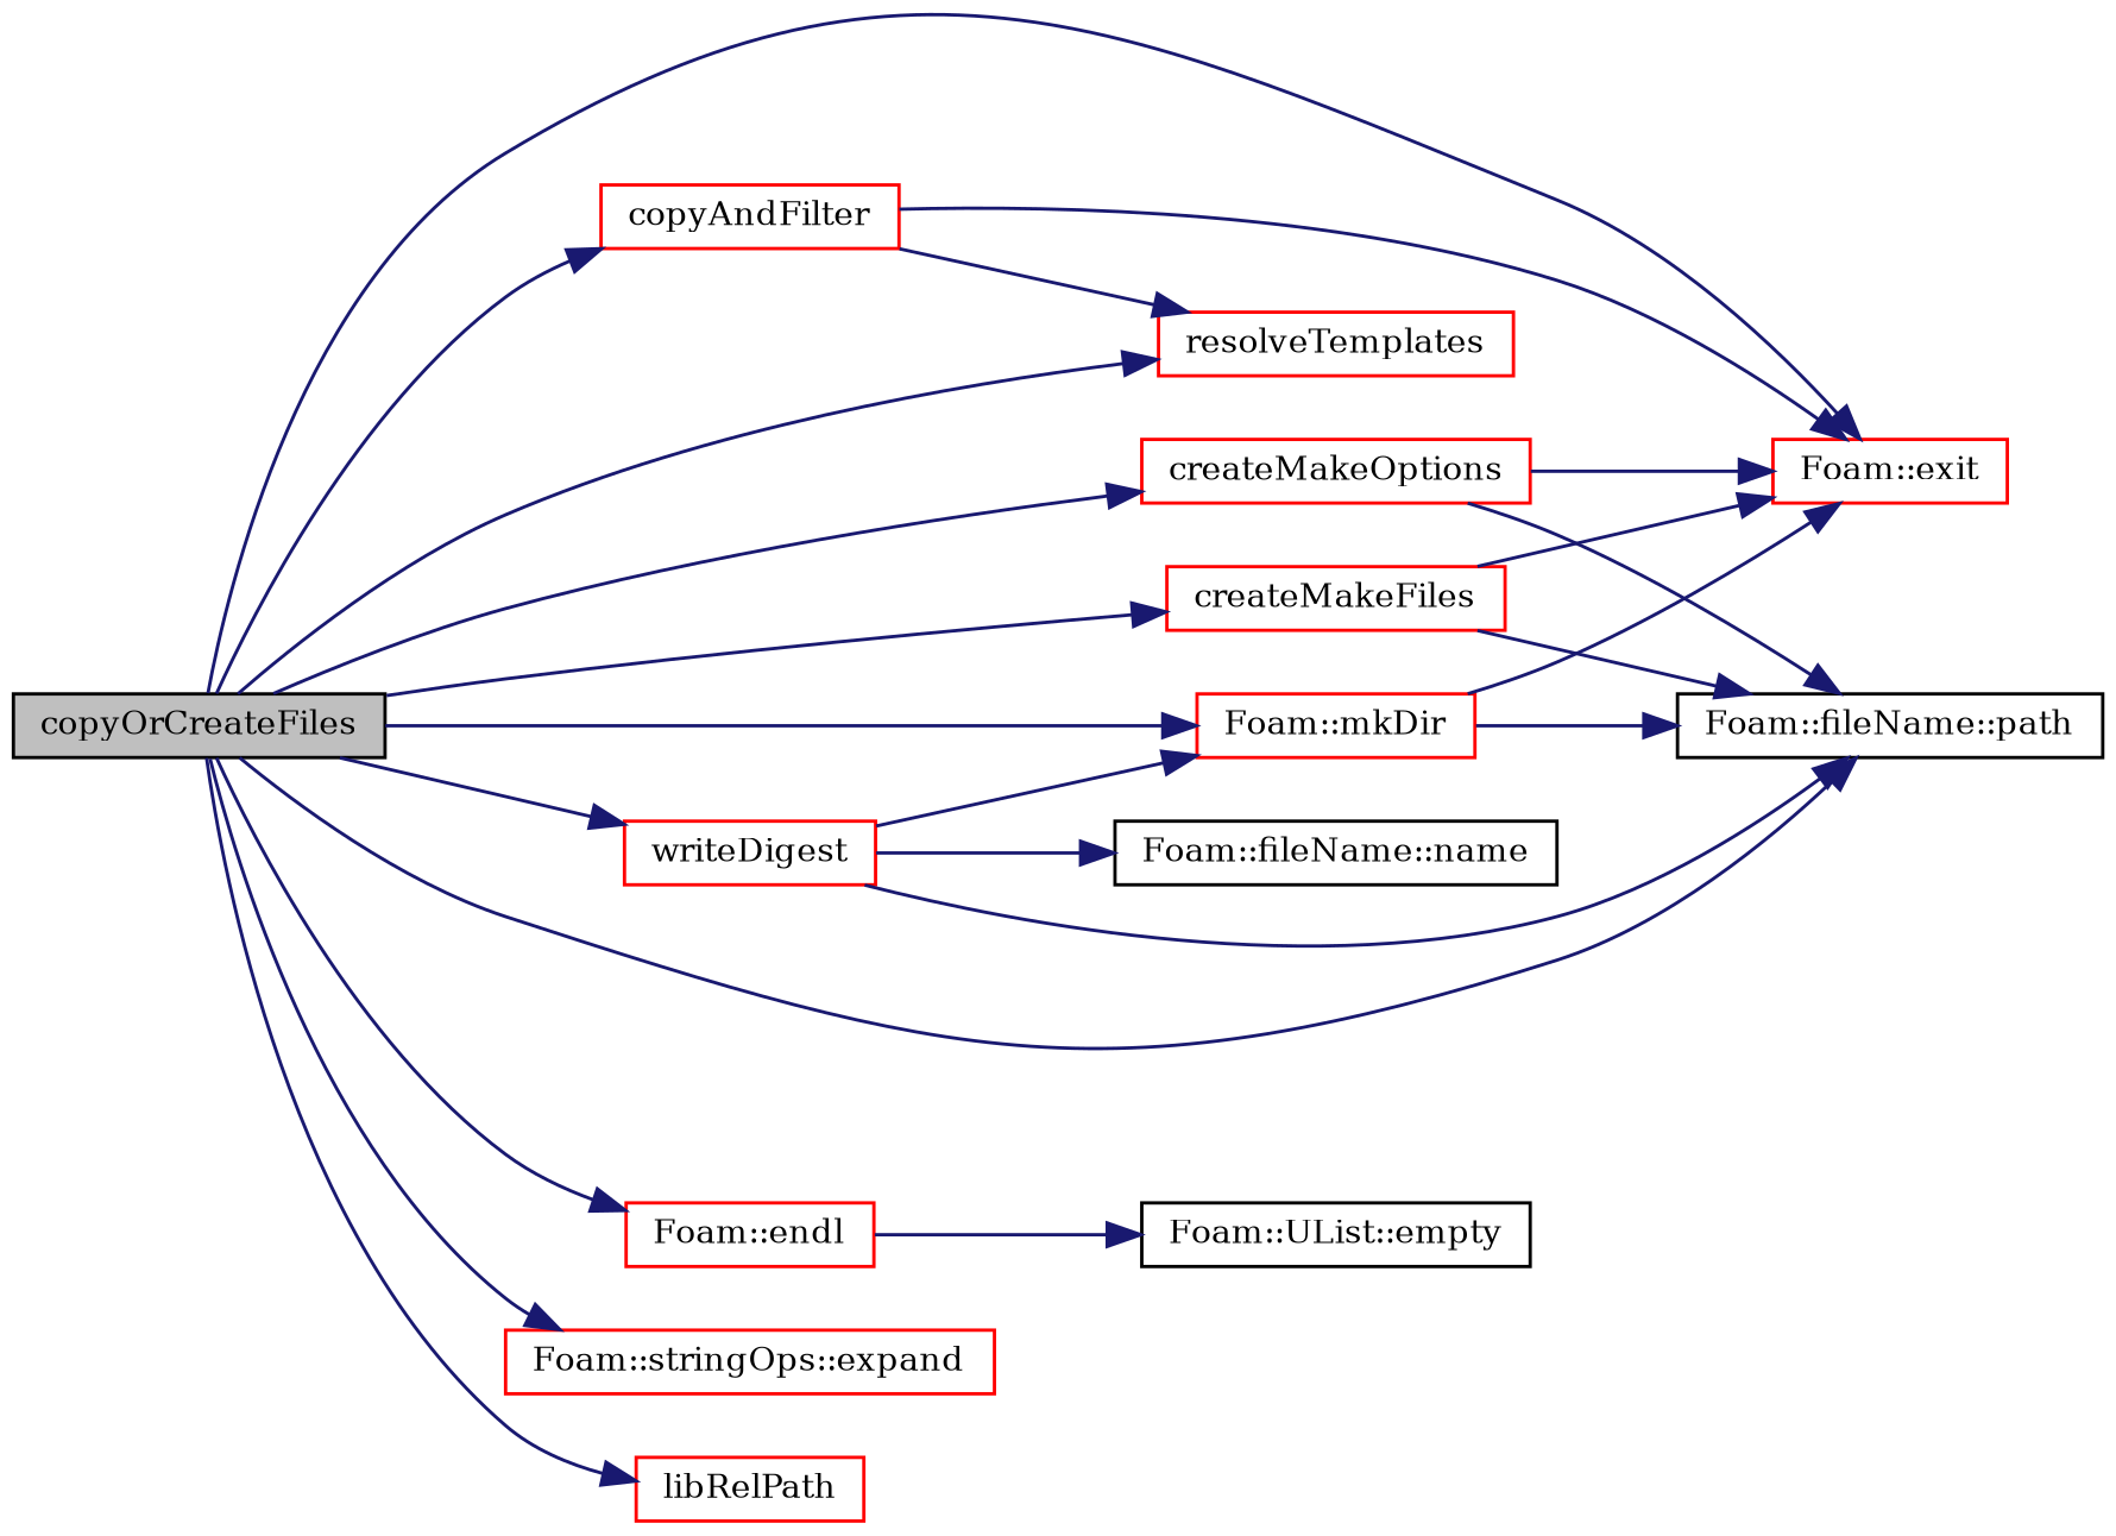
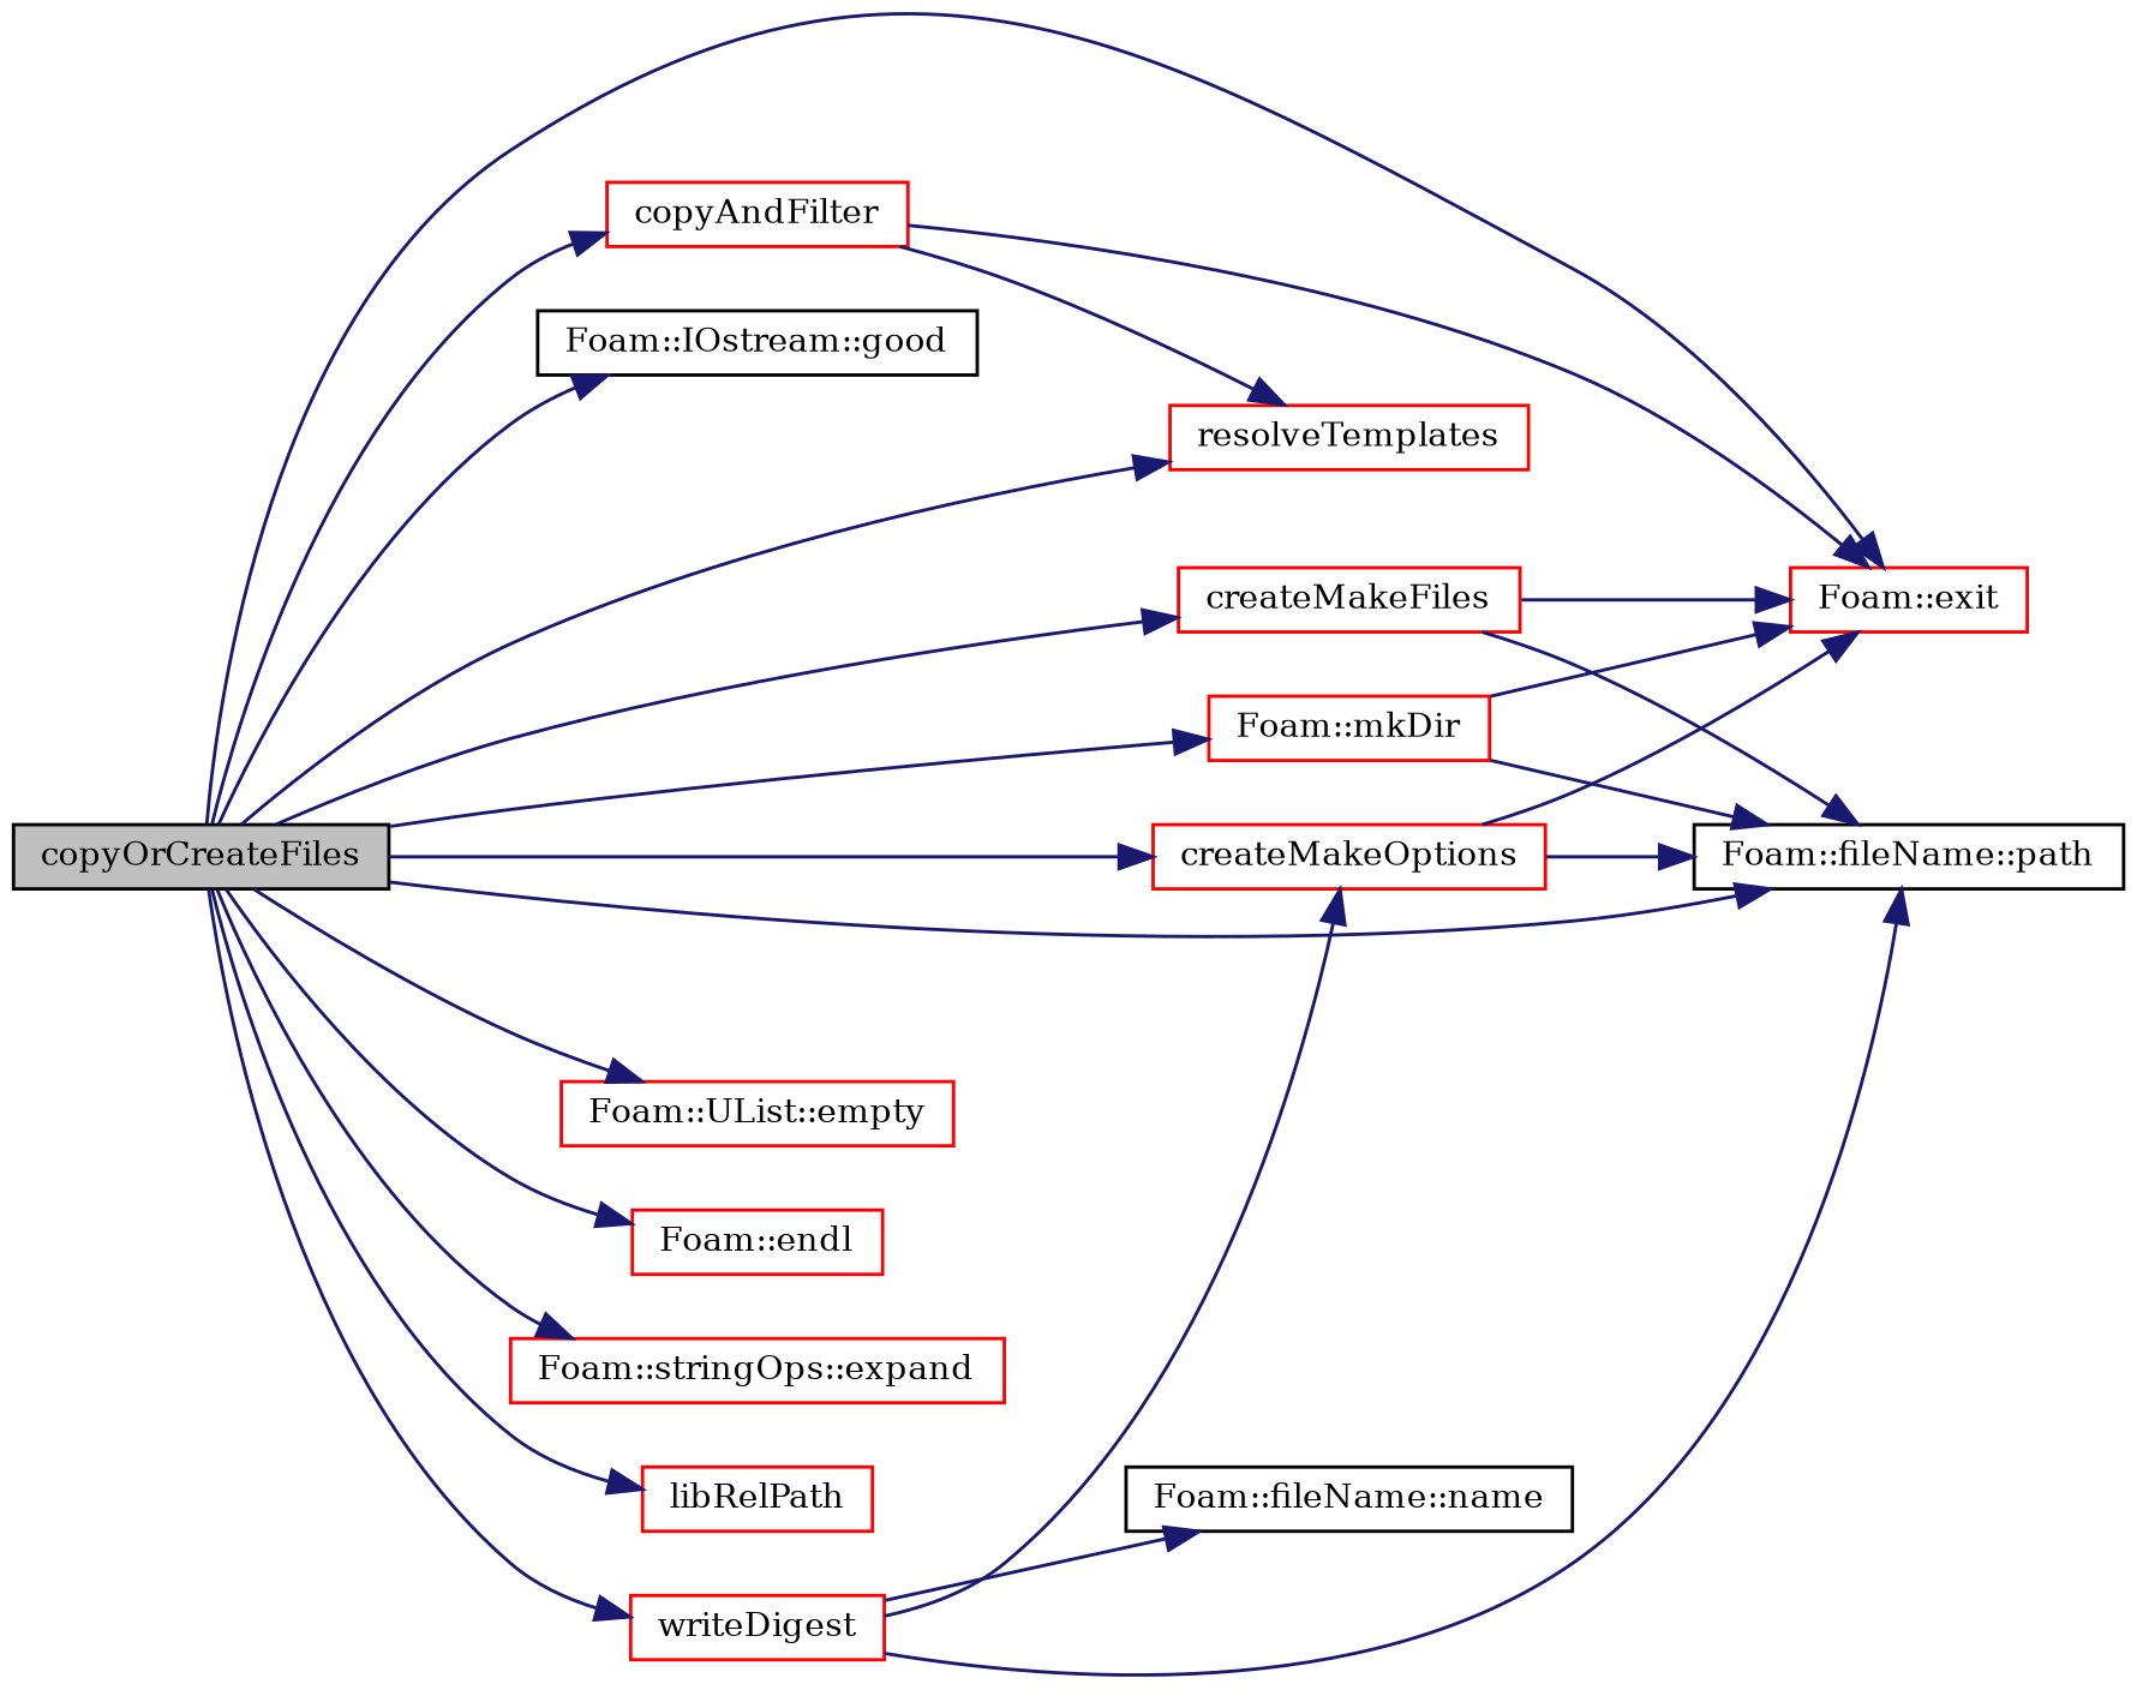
  digraph {
    fontname="DejaVu Serif"
    rankdir=LR
    node [color=red fontname="DejaVu Serif" fontsize=10 shape=record]
    edge [color=midnightblue fontname="DejaVu Serif" fontsize=10 labelfontname=Helvetica labelfontsize=10 style=solid]
    n1 [color=black fillcolor=grey75 fontcolor=black height=0.2 label=copyOrCreateFiles style=filled width=0.4]
    n2 [height=0.2 label=copyAndFilter width=0.4]
    n3 [height=0.2 label="Foam::exit" width=0.4]
+   n4 [color=black height=0.2 label="Foam::IOstream::good" width=0.4]
    n5 [height=0.2 label=resolveTemplates width=0.4]
    n6 [height=0.2 label=createMakeFiles width=0.4]
    n7 [height=0.2 label="Foam::mkDir" width=0.4]
    n8 [color=black height=0.2 label="Foam::fileName::path" width=0.4]
    n9 [height=0.2 label=createMakeOptions width=0.4]
-   n10 [color=black height=0.2 label="Foam::UList::empty" width=0.4]
+   n10 [height=0.2 label="Foam::UList::empty" width=0.4]
    n11 [height=0.2 label="Foam::endl" width=0.4]
    n12 [height=0.2 label="Foam::stringOps::expand" width=0.4]
    n13 [height=0.2 label=libRelPath width=0.4]
    n14 [height=0.2 label=writeDigest width=0.4]
    n15 [color=black height=0.2 label="Foam::fileName::name" width=0.4]
    n1 -> n2
    n1 -> n3
+   n1 -> n4
    n1 -> n5
    n1 -> n6
    n1 -> n7
    n1 -> n8
    n1 -> n9
-   n11 -> n10
+   n1 -> n10
    n1 -> n11
    n1 -> n12
    n1 -> n13
    n1 -> n14
    n2 -> n3
    n2 -> n5
    n6 -> n3
    n6 -> n8
    n7 -> n3
    n7 -> n8
    n9 -> n3
    n9 -> n8
-   n14 -> n7
+   n14 -> n9
    n14 -> n8
    n14 -> n15
  }
